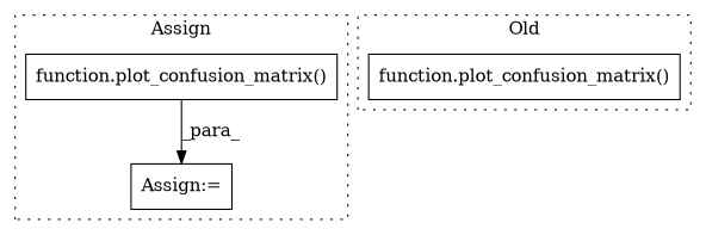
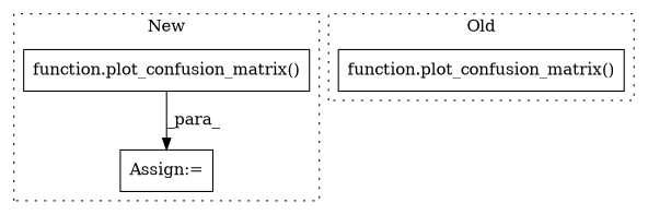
  digraph {
    node [a=75 l="22,1" shape=box]
    n1 [label="function.plot_confusion_matrix()" s="6379,6446"]
    n2 [a=68 l=3 label="Assign:=" s=6376]
    n3 [label="function.plot_confusion_matrix()" s="8921,8981"]
    subgraph cluster_1 {
-     label=Assign
+     label=New
      style=dotted
      n1
      n2
    }
    subgraph cluster_2 {
      label=Old
      style=dotted
      n3
    }
    n1 -> n2 [label=_para_]
  }
